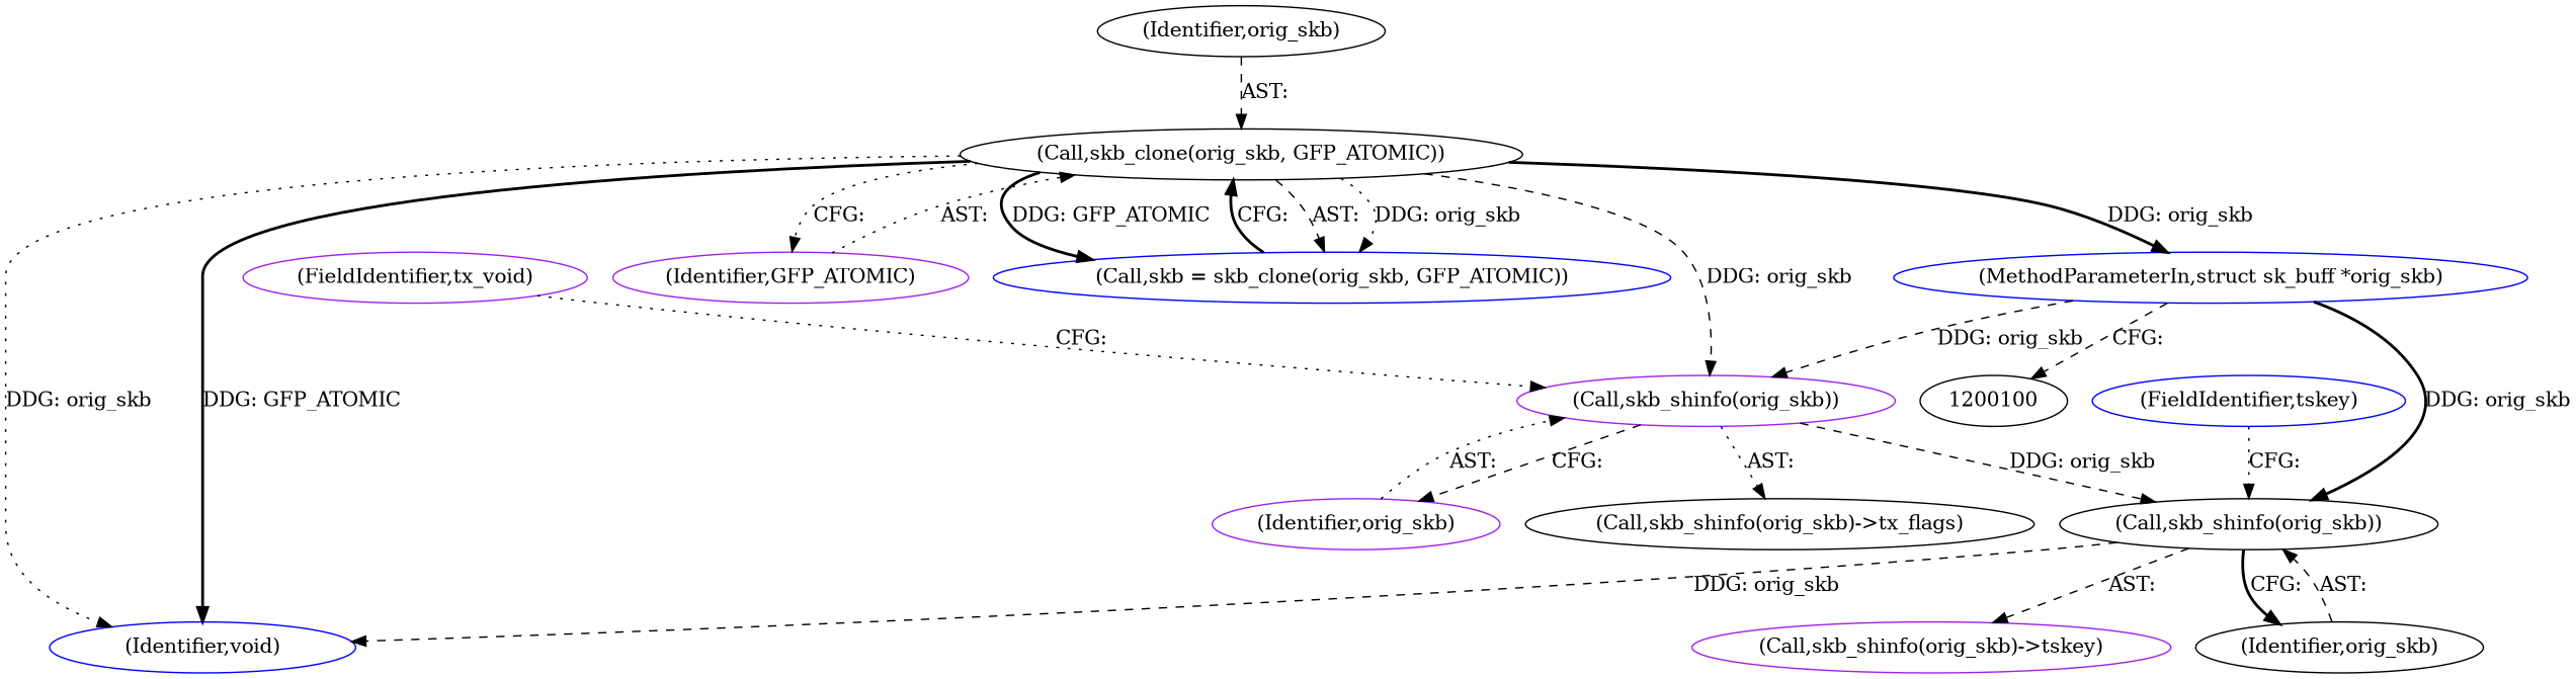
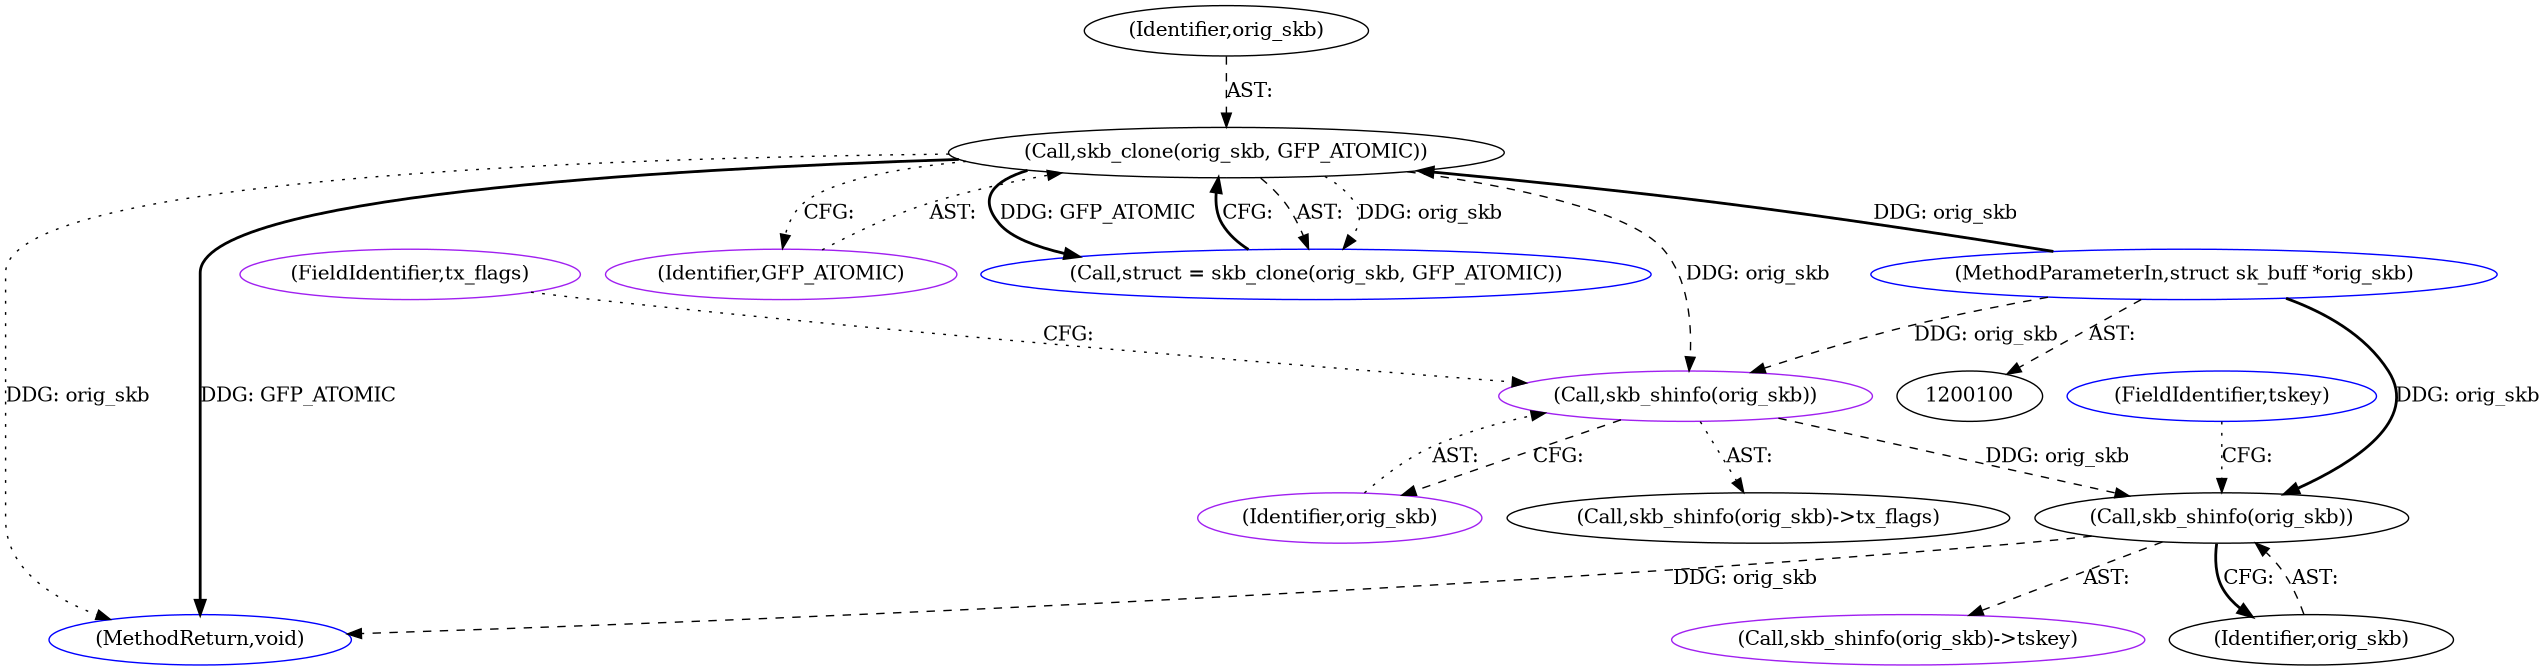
  digraph {
    node [color=black]
    edge [style=dashed]
    n1 [color=purple label="(Call,skb_shinfo(orig_skb))"]
    n2 [label="(Call,skb_shinfo(orig_skb))"]
    n3 [color=purple label="(Identifier,orig_skb)"]
    n4 [label="(Call,skb_shinfo(orig_skb)->tx_flags)"]
-   n5 [color=blue label="(Identifier,void)"]
+   n5 [color=blue label="(MethodReturn,void)"]
    n6 [label="(Identifier,orig_skb)"]
    n7 [color=purple label="(Call,skb_shinfo(orig_skb)->tskey)"]
    n8 [label="(Call,skb_clone(orig_skb, GFP_ATOMIC))"]
    n9 [color=purple label="(Identifier,GFP_ATOMIC)"]
-   n10 [color=blue label="(Call,skb = skb_clone(orig_skb, GFP_ATOMIC))"]
+   n10 [color=blue label="(Call,struct = skb_clone(orig_skb, GFP_ATOMIC))"]
    n11 [color=blue label="(MethodParameterIn,struct sk_buff *orig_skb)"]
    n12 [label=1200100]
    n13 [label="(Identifier,orig_skb)"]
-   n14 [color=purple label="(FieldIdentifier,tx_void)"]
+   n14 [color=purple label="(FieldIdentifier,tx_flags)"]
    n15 [color=blue label="(FieldIdentifier,tskey)"]
    n1 -> n2 [label="DDG: orig_skb"]
    n1 -> n3 [label="CFG: "]
    n1 -> n4 [label="AST: " style=dotted]
    n2 -> n5 [label="DDG: orig_skb"]
    n2 -> n6 [label="CFG: " style=bold]
    n2 -> n7 [label="AST: "]
    n3 -> n1 [label="AST: " style=dotted]
    n6 -> n2 [label="AST: "]
    n8 -> n1 [label="DDG: orig_skb"]
    n8 -> n5 [label="DDG: orig_skb" style=dotted]
    n8 -> n5 [label="DDG: GFP_ATOMIC" style=bold]
    n8 -> n9 [label="CFG: " style=dotted]
    n8 -> n10 [label="AST: "]
    n8 -> n10 [label="DDG: orig_skb" style=dotted]
    n8 -> n10 [label="DDG: GFP_ATOMIC" style=bold]
    n9 -> n8 [label="AST: " style=dotted]
    n10 -> n8 [label="CFG: " style=bold]
    n11 -> n1 [label="DDG: orig_skb"]
    n11 -> n2 [label="DDG: orig_skb" style=bold]
-   n8 -> n11 [label="DDG: orig_skb" style=bold]
-   n11 -> n12 [label="CFG: "]
+   n11 -> n8 [label="DDG: orig_skb" style=bold]
+   n11 -> n12 [label="AST: "]
    n13 -> n8 [label="AST: "]
    n14 -> n1 [label="CFG: " style=dotted]
    n15 -> n2 [label="CFG: " style=dotted]
  }
